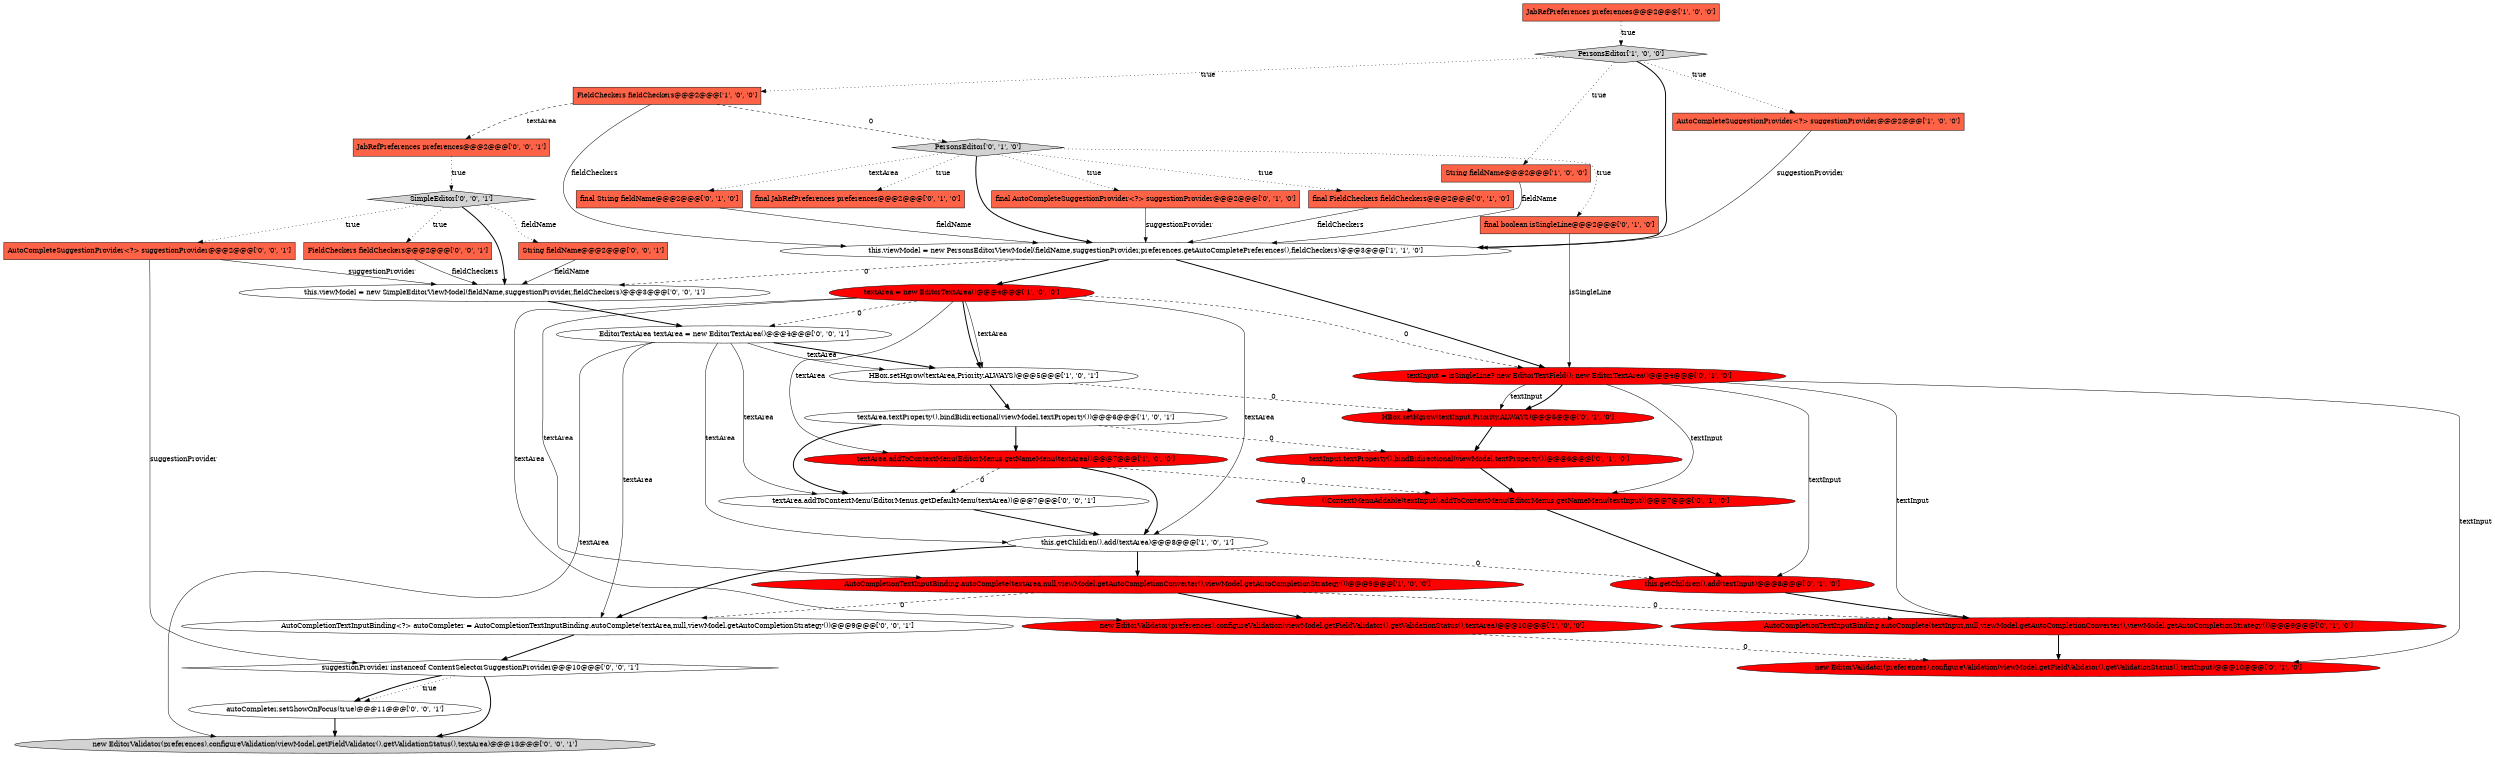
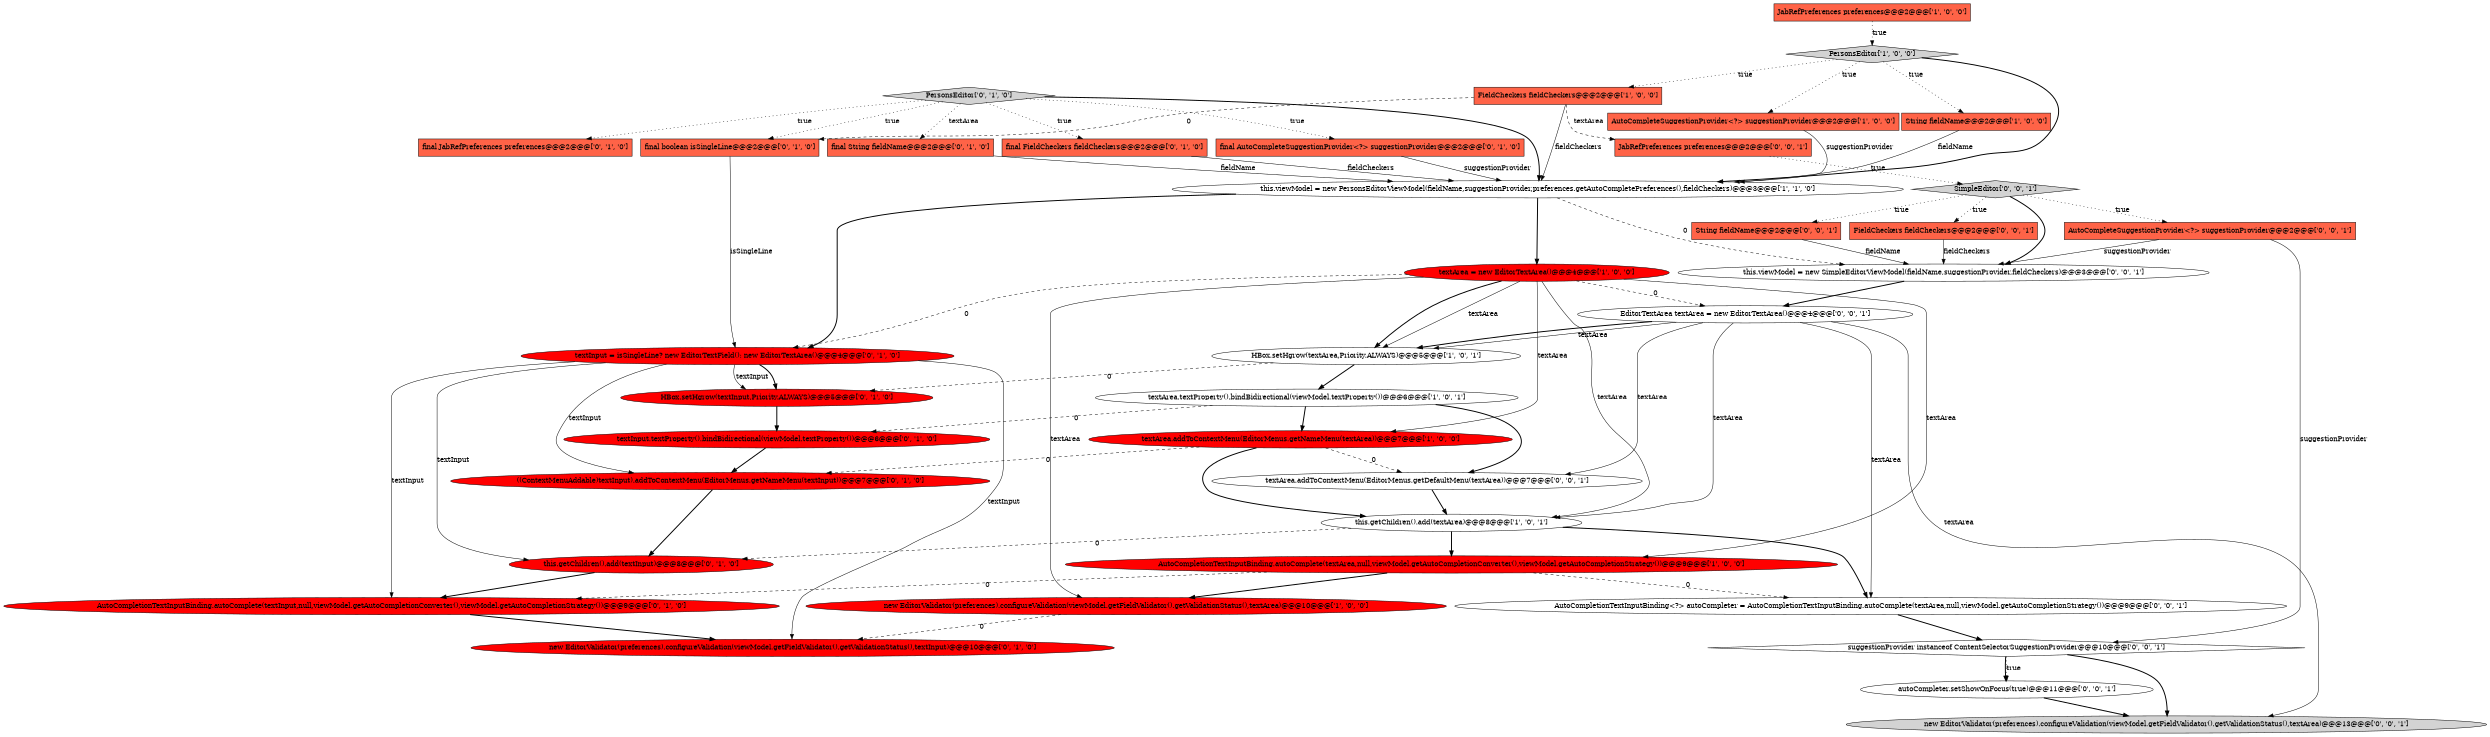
  digraph {
    node [fillcolor=tomato shape=ellipse style=filled]
    edge [style=bold]
    n1 [fillcolor=lightgray label="PersonsEditor['0', '1', '0']" shape=diamond]
    n2 [label="final JabRefPreferences preferences@@@2@@@['0', '1', '0']" shape=box]
    n3 [label="final String fieldName@@@2@@@['0', '1', '0']" shape=box]
    n4 [label="final boolean isSingleLine@@@2@@@['0', '1', '0']" shape=box]
    n5 [fillcolor=white label="this.viewModel = new PersonsEditorViewModel(fieldName,suggestionProvider,preferences.getAutoCompletePreferences(),fieldCheckers)@@@3@@@['1', '1', '0']"]
    n6 [label="final FieldCheckers fieldCheckers@@@2@@@['0', '1', '0']" shape=box]
    n7 [label="final AutoCompleteSuggestionProvider<?> suggestionProvider@@@2@@@['0', '1', '0']" shape=box]
    n8 [fillcolor=red label="textInput = isSingleLine? new EditorTextField(): new EditorTextArea()@@@4@@@['0', '1', '0']"]
    n9 [fillcolor=red label="textArea = new EditorTextArea()@@@4@@@['1', '0', '0']"]
    n10 [fillcolor=white label="this.viewModel = new SimpleEditorViewModel(fieldName,suggestionProvider,fieldCheckers)@@@3@@@['0', '0', '1']"]
    n11 [label="FieldCheckers fieldCheckers@@@2@@@['1', '0', '0']" shape=box]
    n12 [label="JabRefPreferences preferences@@@2@@@['0', '0', '1']" shape=box]
    n13 [fillcolor=lightgray label="SimpleEditor['0', '0', '1']" shape=diamond]
    n14 [fillcolor=white label="textArea.textProperty().bindBidirectional(viewModel.textProperty())@@@6@@@['1', '0', '1']"]
    n15 [fillcolor=red label="textArea.addToContextMenu(EditorMenus.getNameMenu(textArea))@@@7@@@['1', '0', '0']"]
    n16 [fillcolor=red label="textInput.textProperty().bindBidirectional(viewModel.textProperty())@@@6@@@['0', '1', '0']"]
    n17 [fillcolor=white label="textArea.addToContextMenu(EditorMenus.getDefaultMenu(textArea))@@@7@@@['0', '0', '1']"]
    n18 [fillcolor=white label="this.getChildren().add(textArea)@@@8@@@['1', '0', '1']"]
    n19 [fillcolor=red label="((ContextMenuAddable)textInput).addToContextMenu(EditorMenus.getNameMenu(textInput))@@@7@@@['0', '1', '0']"]
    n20 [fillcolor=red label="HBox.setHgrow(textInput,Priority.ALWAYS)@@@5@@@['0', '1', '0']"]
    n21 [fillcolor=white label="AutoCompletionTextInputBinding<?> autoCompleter = AutoCompletionTextInputBinding.autoComplete(textArea,null,viewModel.getAutoCompletionStrategy())@@@9@@@['0', '0', '1']"]
    n22 [fillcolor=white label="suggestionProvider instanceof ContentSelectorSuggestionProvider@@@10@@@['0', '0', '1']" shape=diamond]
    n23 [fillcolor=white label="autoCompleter.setShowOnFocus(true)@@@11@@@['0', '0', '1']"]
    n24 [fillcolor=lightgray label="new EditorValidator(preferences).configureValidation(viewModel.getFieldValidator().getValidationStatus(),textArea)@@@13@@@['0', '0', '1']"]
    n25 [fillcolor=red label="new EditorValidator(preferences).configureValidation(viewModel.getFieldValidator().getValidationStatus(),textArea)@@@10@@@['1', '0', '0']"]
    n26 [fillcolor=white label="HBox.setHgrow(textArea,Priority.ALWAYS)@@@5@@@['1', '0', '1']"]
    n27 [fillcolor=red label="AutoCompletionTextInputBinding.autoComplete(textArea,null,viewModel.getAutoCompletionConverter(),viewModel.getAutoCompletionStrategy())@@@9@@@['1', '0', '0']"]
    n28 [fillcolor=white label="EditorTextArea textArea = new EditorTextArea()@@@4@@@['0', '0', '1']"]
    n29 [fillcolor=red label="this.getChildren().add(textInput)@@@8@@@['0', '1', '0']"]
    n30 [fillcolor=red label="new EditorValidator(preferences).configureValidation(viewModel.getFieldValidator().getValidationStatus(),textInput)@@@10@@@['0', '1', '0']"]
    n31 [fillcolor=red label="AutoCompletionTextInputBinding.autoComplete(textInput,null,viewModel.getAutoCompletionConverter(),viewModel.getAutoCompletionStrategy())@@@9@@@['0', '1', '0']"]
    n32 [label="AutoCompleteSuggestionProvider<?> suggestionProvider@@@2@@@['1', '0', '0']" shape=box]
    n33 [label="AutoCompleteSuggestionProvider<?> suggestionProvider@@@2@@@['0', '0', '1']" shape=box]
    n34 [label="String fieldName@@@2@@@['1', '0', '0']" shape=box]
    n35 [label="String fieldName@@@2@@@['0', '0', '1']" shape=box]
    n36 [label="FieldCheckers fieldCheckers@@@2@@@['0', '0', '1']" shape=box]
    n37 [fillcolor=lightgray label="PersonsEditor['1', '0', '0']" shape=diamond]
    n38 [label="JabRefPreferences preferences@@@2@@@['1', '0', '0']" shape=box]
    n1 -> n2 [label=true style=dotted]
    n1 -> n3 [label=textArea style=dotted]
    n1 -> n4 [label=true style=dotted]
    n1 -> n5
    n1 -> n6 [label=true style=dotted]
    n1 -> n7 [label=true style=dotted]
    n3 -> n5 [label=fieldName style=solid]
    n4 -> n8 [label=isSingleLine style=solid]
    n5 -> n8
    n5 -> n9
    n5 -> n10 [label=0 style=dashed]
    n6 -> n5 [label=fieldCheckers style=solid]
    n7 -> n5 [label=suggestionProvider style=solid]
    n8 -> n19 [label=textInput style=solid]
    n8 -> n20
    n8 -> n20 [label=textInput style=solid]
    n8 -> n29 [label=textInput style=solid]
    n8 -> n30 [label=textInput style=solid]
    n8 -> n31 [label=textInput style=solid]
    n9 -> n8 [label=0 style=dashed]
    n9 -> n15 [label=textArea style=solid]
    n9 -> n18 [label=textArea style=solid]
    n9 -> n25 [label=textArea style=solid]
    n9 -> n26 [label=textArea style=solid]
    n9 -> n26
    n9 -> n27 [label=textArea style=solid]
    n9 -> n28 [label=0 style=dashed]
    n10 -> n28
-   n11 -> n1 [label=0 style=dashed]
+   n11 -> n4 [label=0 style=dashed]
    n11 -> n5 [label=fieldCheckers style=solid]
    n11 -> n12 [label=textArea style=dashed]
    n12 -> n13 [label=true style=dotted]
    n13 -> n10
    n13 -> n33 [label=true style=dotted]
-   n13 -> n35 [label=fieldName style=dotted]
+   n13 -> n35 [label=true style=dotted]
    n13 -> n36 [label=true style=dotted]
    n14 -> n15
    n14 -> n16 [label=0 style=dashed]
    n14 -> n17
    n15 -> n17 [label=0 style=dashed]
    n15 -> n18
    n15 -> n19 [label=0 style=dashed]
    n16 -> n19
    n17 -> n18
    n18 -> n21
    n18 -> n27
    n18 -> n29 [label=0 style=dashed]
    n19 -> n29
    n20 -> n16
    n21 -> n22
    n22 -> n23
    n22 -> n23 [label=true style=dotted]
    n22 -> n24
    n23 -> n24
    n25 -> n30 [label=0 style=dashed]
    n26 -> n14
    n26 -> n20 [label=0 style=dashed]
    n27 -> n21 [label=0 style=dashed]
    n27 -> n25
    n27 -> n31 [label=0 style=dashed]
    n28 -> n17 [label=textArea style=solid]
    n28 -> n18 [label=textArea style=solid]
    n28 -> n21 [label=textArea style=solid]
    n28 -> n24 [label=textArea style=solid]
    n28 -> n26
    n28 -> n26 [label=textArea style=solid]
    n29 -> n31
    n31 -> n30
    n32 -> n5 [label=suggestionProvider style=solid]
    n33 -> n10 [label=suggestionProvider style=solid]
    n33 -> n22 [label=suggestionProvider style=solid]
    n34 -> n5 [label=fieldName style=solid]
    n35 -> n10 [label=fieldName style=solid]
    n36 -> n10 [label=fieldCheckers style=solid]
    n37 -> n5
    n37 -> n11 [label=true style=dotted]
    n37 -> n32 [label=true style=dotted]
    n37 -> n34 [label=true style=dotted]
    n38 -> n37 [label=true style=dotted]
  }
